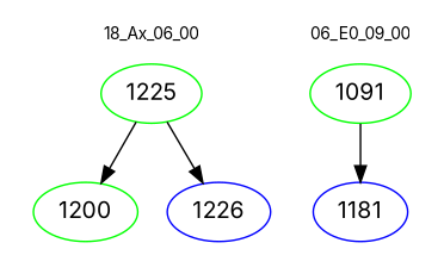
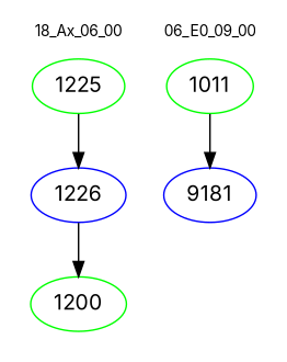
  digraph {
    fontname=Inter
    node [color=green fontname=Inter]
    edge [color=black fontname=Inter]
    n1 [label=1225]
    n2 [label=1200]
    n3 [color=blue label=1226]
-   n4 [label=1091]
-   n5 [color=blue label=1181]
+   n4 [label=1011]
+   n5 [color=blue label=9181]
    subgraph cluster_1 {
      color=white
      fontsize=10
      label="18_Ax_06_00"
      n1
      n2
      n3
    }
    subgraph cluster_2 {
      color=white
      fontsize=10
      label="06_E0_09_00"
      n4
      n5
    }
-   n1 -> n2
+   n3 -> n2
    n1 -> n3
    n4 -> n5
  }
